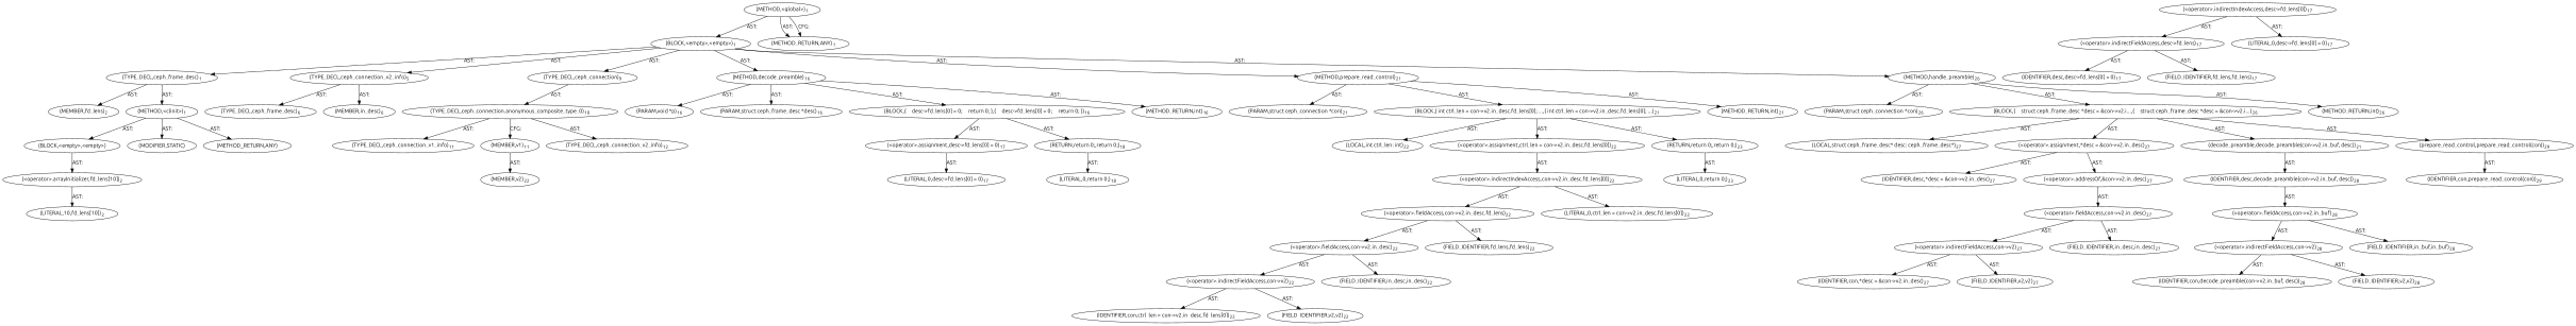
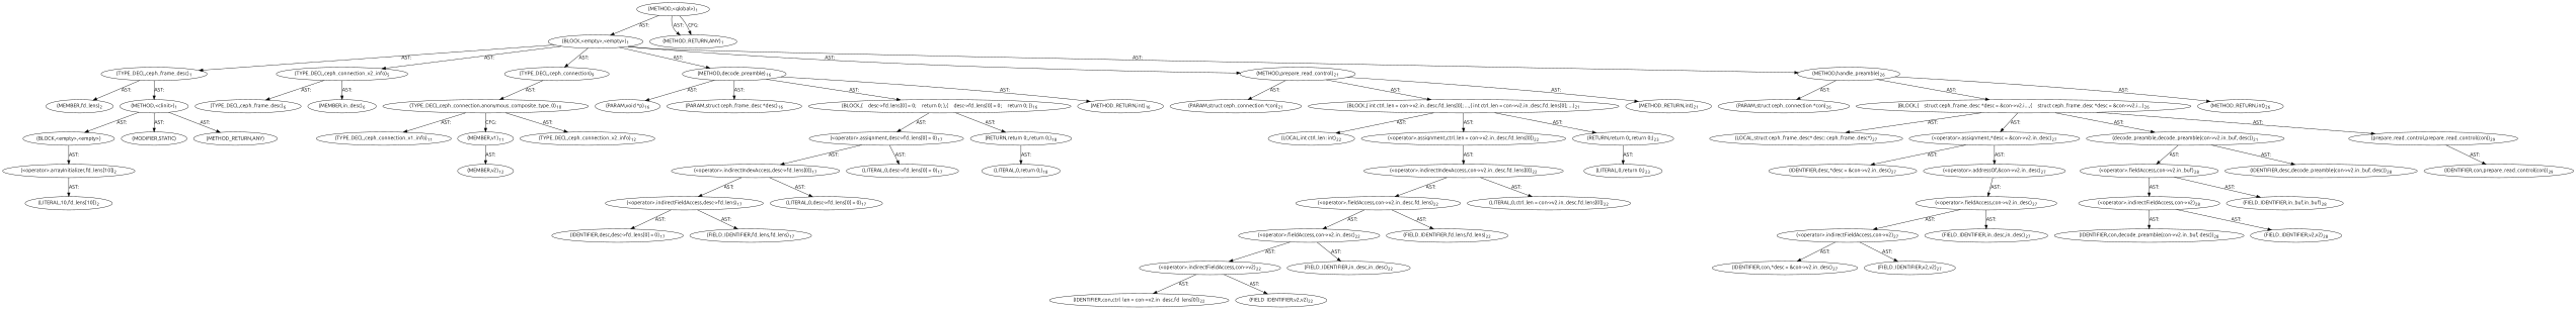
  digraph {
    fontname=Ubuntu
    node [fontname=Ubuntu]
    edge [fontname=Ubuntu]
    n1 [label=<(METHOD,&lt;global&gt;)<SUB>1</SUB>>]
    n2 [label=<(BLOCK,&lt;empty&gt;,&lt;empty&gt;)<SUB>1</SUB>>]
    n3 [label=<(METHOD_RETURN,ANY)<SUB>1</SUB>>]
    n4 [label=<(TYPE_DECL,ceph_frame_desc)<SUB>1</SUB>>]
    n5 [label=<(TYPE_DECL,ceph_connection_v2_info)<SUB>5</SUB>>]
    n6 [label=<(TYPE_DECL,ceph_connection)<SUB>9</SUB>>]
    n7 [label=<(METHOD,decode_preamble)<SUB>16</SUB>>]
    n8 [label=<(METHOD,prepare_read_control)<SUB>21</SUB>>]
    n9 [label=<(METHOD,handle_preamble)<SUB>26</SUB>>]
    n10 [label=<(MEMBER,fd_lens)<SUB>2</SUB>>]
    n11 [label=<(METHOD,&lt;clinit&gt;)<SUB>1</SUB>>]
    n12 [label=<(TYPE_DECL,ceph_frame_desc)<SUB>6</SUB>>]
    n13 [label=<(MEMBER,in_desc)<SUB>6</SUB>>]
    n14 [label=<(TYPE_DECL,ceph_connection.anonymous_composite_type_0)<SUB>10</SUB>>]
    n15 [label=<(PARAM,void *p)<SUB>16</SUB>>]
    n16 [label=<(PARAM,struct ceph_frame_desc *desc)<SUB>16</SUB>>]
    n17 [label=<(BLOCK,{     desc-&gt;fd_lens[0] = 0;     return 0; },{     desc-&gt;fd_lens[0] = 0;     return 0; })<SUB>16</SUB>>]
    n18 [label=<(METHOD_RETURN,int)<SUB>16</SUB>>]
    n19 [label=<(PARAM,struct ceph_connection *con)<SUB>21</SUB>>]
    n20 [label=<(BLOCK,{ 		int ctrl_len = con-&gt;v2.in_desc.fd_lens[0]; ...,{ 		int ctrl_len = con-&gt;v2.in_desc.fd_lens[0]; ...)<SUB>21</SUB>>]
    n21 [label=<(METHOD_RETURN,int)<SUB>21</SUB>>]
    n22 [label=<(PARAM,struct ceph_connection *con)<SUB>26</SUB>>]
    n23 [label=<(BLOCK,{     struct ceph_frame_desc *desc = &amp;con-&gt;v2.i...,{     struct ceph_frame_desc *desc = &amp;con-&gt;v2.i...)<SUB>26</SUB>>]
    n24 [label=<(METHOD_RETURN,int)<SUB>26</SUB>>]
    n25 [label=<(BLOCK,&lt;empty&gt;,&lt;empty&gt;)>]
    n26 [label=<(MODIFIER,STATIC)>]
    n27 [label=<(METHOD_RETURN,ANY)>]
    n28 [label=<(&lt;operator&gt;.arrayInitializer,fd_lens[10])<SUB>2</SUB>>]
    n29 [label=<(LITERAL,10,fd_lens[10])<SUB>2</SUB>>]
    n30 [label=<(TYPE_DECL,ceph_connection_v1_info)<SUB>11</SUB>>]
    n31 [label=<(MEMBER,v1)<SUB>11</SUB>>]
    n32 [label=<(TYPE_DECL,ceph_connection_v2_info)<SUB>12</SUB>>]
-   n33 [label=<(MEMBER,v2)<SUB>22</SUB>>]
+   n33 [label=<(MEMBER,v2)<SUB>12</SUB>>]
    n34 [label=<(&lt;operator&gt;.assignment,desc-&gt;fd_lens[0] = 0)<SUB>17</SUB>>]
    n35 [label=<(RETURN,return 0;,return 0;)<SUB>18</SUB>>]
    n36 [label=<(&lt;operator&gt;.indirectIndexAccess,desc-&gt;fd_lens[0])<SUB>17</SUB>>]
    n37 [label=<(LITERAL,0,desc-&gt;fd_lens[0] = 0)<SUB>17</SUB>>]
    n38 [label=<(LITERAL,0,return 0;)<SUB>18</SUB>>]
    n39 [label=<(&lt;operator&gt;.indirectFieldAccess,desc-&gt;fd_lens)<SUB>17</SUB>>]
    n40 [label=<(LITERAL,0,desc-&gt;fd_lens[0] = 0)<SUB>17</SUB>>]
    n41 [label=<(IDENTIFIER,desc,desc-&gt;fd_lens[0] = 0)<SUB>17</SUB>>]
    n42 [label=<(FIELD_IDENTIFIER,fd_lens,fd_lens)<SUB>17</SUB>>]
    n43 [label=<(LOCAL,int ctrl_len: int)<SUB>22</SUB>>]
    n44 [label=<(&lt;operator&gt;.assignment,ctrl_len = con-&gt;v2.in_desc.fd_lens[0])<SUB>22</SUB>>]
    n45 [label=<(RETURN,return 0;,return 0;)<SUB>23</SUB>>]
    n46 [label=<(&lt;operator&gt;.indirectIndexAccess,con-&gt;v2.in_desc.fd_lens[0])<SUB>22</SUB>>]
    n47 [label=<(LITERAL,0,return 0;)<SUB>23</SUB>>]
    n48 [label=<(&lt;operator&gt;.fieldAccess,con-&gt;v2.in_desc.fd_lens)<SUB>22</SUB>>]
    n49 [label=<(LITERAL,0,ctrl_len = con-&gt;v2.in_desc.fd_lens[0])<SUB>22</SUB>>]
    n50 [label=<(&lt;operator&gt;.fieldAccess,con-&gt;v2.in_desc)<SUB>22</SUB>>]
    n51 [label=<(FIELD_IDENTIFIER,fd_lens,fd_lens)<SUB>22</SUB>>]
    n52 [label=<(&lt;operator&gt;.indirectFieldAccess,con-&gt;v2)<SUB>22</SUB>>]
    n53 [label=<(FIELD_IDENTIFIER,in_desc,in_desc)<SUB>22</SUB>>]
    n54 [label=<(IDENTIFIER,con,ctrl_len = con-&gt;v2.in_desc.fd_lens[0])<SUB>22</SUB>>]
    n55 [label=<(FIELD_IDENTIFIER,v2,v2)<SUB>22</SUB>>]
    n56 [label=<(LOCAL,struct ceph_frame_desc* desc: ceph_frame_desc*)<SUB>27</SUB>>]
    n57 [label=<(&lt;operator&gt;.assignment,*desc = &amp;con-&gt;v2.in_desc)<SUB>27</SUB>>]
    n58 [label=<(decode_preamble,decode_preamble(con-&gt;v2.in_buf, desc))<SUB>21</SUB>>]
    n59 [label=<(prepare_read_control,prepare_read_control(con))<SUB>29</SUB>>]
    n60 [label=<(IDENTIFIER,desc,*desc = &amp;con-&gt;v2.in_desc)<SUB>27</SUB>>]
    n61 [label=<(&lt;operator&gt;.addressOf,&amp;con-&gt;v2.in_desc)<SUB>27</SUB>>]
    n62 [label=<(&lt;operator&gt;.fieldAccess,con-&gt;v2.in_buf)<SUB>28</SUB>>]
    n63 [label=<(IDENTIFIER,desc,decode_preamble(con-&gt;v2.in_buf, desc))<SUB>28</SUB>>]
    n64 [label=<(IDENTIFIER,con,prepare_read_control(con))<SUB>29</SUB>>]
    n65 [label=<(&lt;operator&gt;.fieldAccess,con-&gt;v2.in_desc)<SUB>27</SUB>>]
    n66 [label=<(&lt;operator&gt;.indirectFieldAccess,con-&gt;v2)<SUB>27</SUB>>]
    n67 [label=<(FIELD_IDENTIFIER,in_desc,in_desc)<SUB>27</SUB>>]
    n68 [label=<(IDENTIFIER,con,*desc = &amp;con-&gt;v2.in_desc)<SUB>27</SUB>>]
    n69 [label=<(FIELD_IDENTIFIER,v2,v2)<SUB>27</SUB>>]
    n70 [label=<(&lt;operator&gt;.indirectFieldAccess,con-&gt;v2)<SUB>28</SUB>>]
    n71 [label=<(FIELD_IDENTIFIER,in_buf,in_buf)<SUB>28</SUB>>]
    n72 [label=<(IDENTIFIER,con,decode_preamble(con-&gt;v2.in_buf, desc))<SUB>28</SUB>>]
    n73 [label=<(FIELD_IDENTIFIER,v2,v2)<SUB>28</SUB>>]
    n1 -> n2 [label="AST: "]
    n1 -> n3 [label="AST: "]
    n1 -> n3 [label="CFG: "]
    n2 -> n4 [label="AST: "]
    n2 -> n5 [label="AST: "]
    n2 -> n6 [label="AST: "]
    n2 -> n7 [label="AST: "]
    n2 -> n8 [label="AST: "]
    n2 -> n9 [label="AST: "]
    n4 -> n10 [label="AST: "]
    n4 -> n11 [label="AST: "]
    n5 -> n12 [label="AST: "]
    n5 -> n13 [label="AST: "]
    n6 -> n14 [label="AST: "]
    n7 -> n15 [label="AST: "]
    n7 -> n16 [label="AST: "]
    n7 -> n17 [label="AST: "]
    n7 -> n18 [label="AST: "]
    n8 -> n19 [label="AST: "]
    n8 -> n20 [label="AST: "]
    n8 -> n21 [label="AST: "]
    n9 -> n22 [label="AST: "]
    n9 -> n23 [label="AST: "]
    n9 -> n24 [label="AST: "]
    n11 -> n25 [label="AST: "]
    n11 -> n26 [label="AST: "]
    n11 -> n27 [label="AST: "]
    n14 -> n30 [label="AST: "]
    n14 -> n31 [label="CFG: "]
    n14 -> n32 [label="AST: "]
    n17 -> n34 [label="AST: "]
    n17 -> n35 [label="AST: "]
    n20 -> n43 [label="AST: "]
    n20 -> n44 [label="AST: "]
    n20 -> n45 [label="AST: "]
    n23 -> n56 [label="AST: "]
    n23 -> n57 [label="AST: "]
    n23 -> n58 [label="AST: "]
    n23 -> n59 [label="AST: "]
    n25 -> n28 [label="AST: "]
    n28 -> n29 [label="AST: "]
    n31 -> n33 [label="AST: "]
+   n34 -> n36 [label="AST: "]
    n34 -> n37 [label="AST: "]
    n35 -> n38 [label="AST: "]
    n36 -> n39 [label="AST: "]
    n36 -> n40 [label="AST: "]
    n39 -> n41 [label="AST: "]
    n39 -> n42 [label="AST: "]
    n44 -> n46 [label="AST: "]
    n45 -> n47 [label="AST: "]
    n46 -> n48 [label="AST: "]
    n46 -> n49 [label="AST: "]
    n48 -> n50 [label="AST: "]
    n48 -> n51 [label="AST: "]
    n50 -> n52 [label="AST: "]
    n50 -> n53 [label="AST: "]
    n52 -> n54 [label="AST: "]
    n52 -> n55 [label="AST: "]
    n57 -> n60 [label="AST: "]
    n57 -> n61 [label="AST: "]
-   n63 -> n62 [label="AST: "]
+   n58 -> n62 [label="AST: "]
    n58 -> n63 [label="AST: "]
    n59 -> n64 [label="AST: "]
    n61 -> n65 [label="AST: "]
    n62 -> n70 [label="AST: "]
    n62 -> n71 [label="AST: "]
    n65 -> n66 [label="AST: "]
    n65 -> n67 [label="AST: "]
    n66 -> n68 [label="AST: "]
    n66 -> n69 [label="AST: "]
    n70 -> n72 [label="AST: "]
    n70 -> n73 [label="AST: "]
  }
